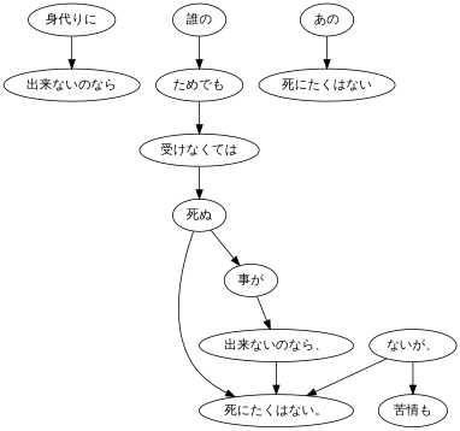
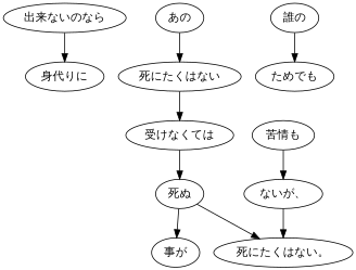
  digraph {
    fontname="IBM Plex Mono"
    node [fontname="IBM Plex Mono"]
    edge [fontname="IBM Plex Mono"]
    n1 [label="出来ないのなら"]
    n2 [label="身代りに"]
    n3 [label="ないが、"]
    n4 [label="死にたくはない。"]
    n5 [label="苦情も"]
    n6 [label="あの"]
    n7 [label="死にたくはない"]
    n8 [label="受けなくては"]
    n9 [label="死ぬ"]
    n10 [label="事が"]
-   n11 [label="出来ないのなら、"]
    n12 [label="誰の"]
    n13 [label="ためでも"]
-   n2 -> n1
+   n1 -> n2
    n3 -> n4
-   n3 -> n5
+   n5 -> n3
    n6 -> n7
-   n13 -> n8
+   n7 -> n8
    n8 -> n9
    n9 -> n4
    n9 -> n10
-   n10 -> n11
-   n11 -> n4
    n12 -> n13
  }
